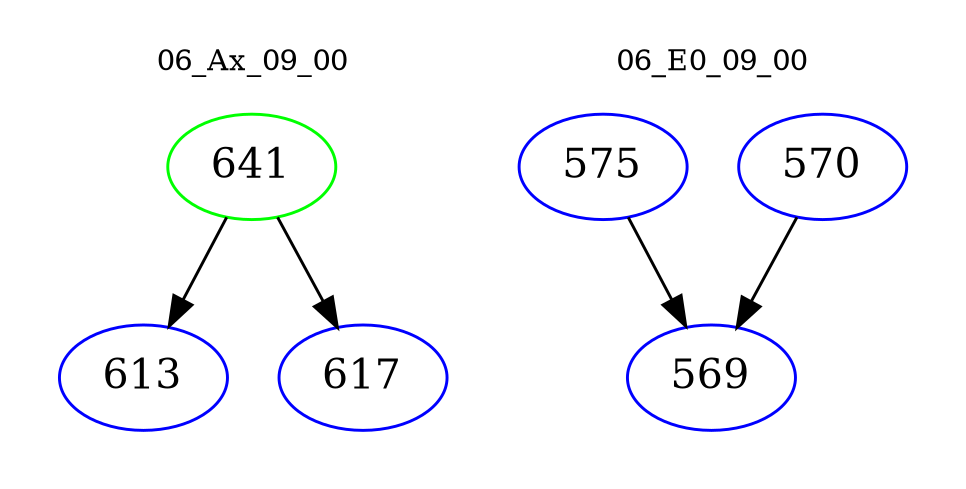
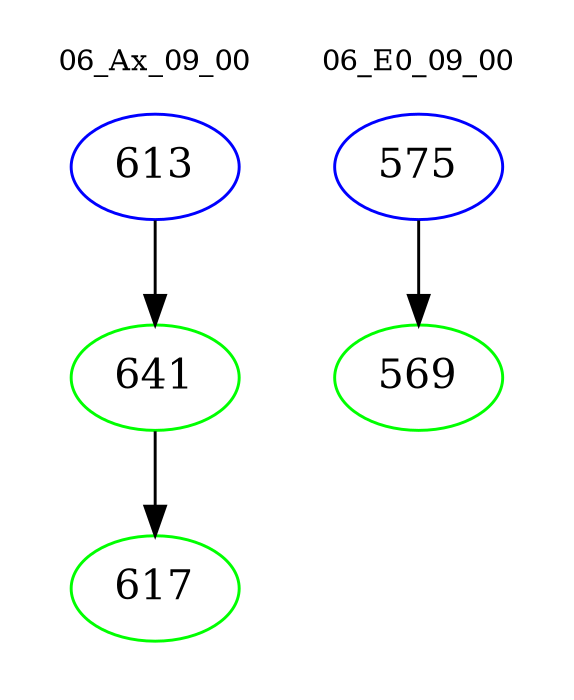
  digraph {
    node [color=blue]
    edge [color=black]
    n1 [label=613]
    n2 [color=green label=641]
-   n3 [label=617]
-   n4 [label=570]
-   n5 [label=569]
+   n3 [color=green label=617]
+   n5 [color=green label=569]
    n6 [label=575]
    subgraph cluster_1 {
      color=white
      fontsize=10
      label="06_Ax_09_00"
      n1
      n2
      n3
    }
    subgraph cluster_2 {
      color=white
      fontsize=10
      label="06_E0_09_00"
-     n4
      n5
      n6
    }
-   n2 -> n1
+   n1 -> n2
    n2 -> n3
-   n4 -> n5
    n6 -> n5
  }
